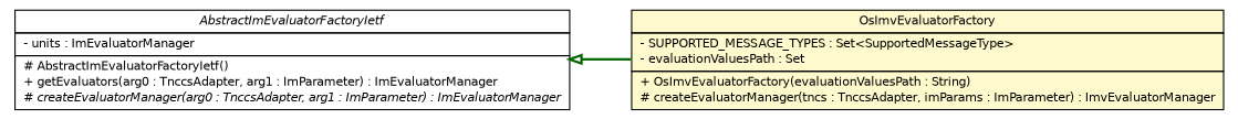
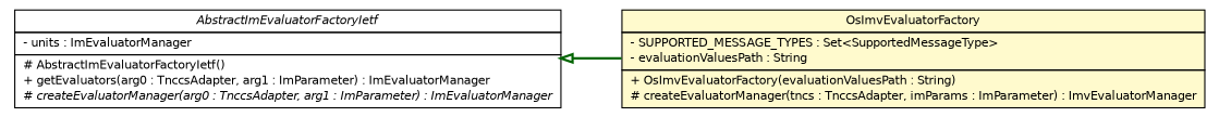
  digraph {
    nodesep=0.25
    ranksep=0.5
    rankdir=LR
    node [fontcolor=black fontname=Helvetica fontsize=10.0 shape=plaintext]
-   n1 [label=<<table title="de.hsbremen.tc.tnc.im.evaluate.example.os.OsImvEvaluatorFactory" border="0" cellborder="1" cellspacing="0" cellpadding="2" port="p" bgcolor="lemonChiffon" href="./OsImvEvaluatorFactory.html"> 		<tr><td><table border="0" cellspacing="0" cellpadding="1"> <tr><td align="center" balign="center"> OsImvEvaluatorFactory </td></tr> 		</table></td></tr> 		<tr><td><table border="0" cellspacing="0" cellpadding="1"> <tr><td align="left" balign="left"> - SUPPORTED_MESSAGE_TYPES : Set&lt;SupportedMessageType&gt; </td></tr> <tr><td align="left" balign="left"> - evaluationValuesPath : Set </td></tr> 		</table></td></tr> 		<tr><td><table border="0" cellspacing="0" cellpadding="1"> <tr><td align="left" balign="left"> + OsImvEvaluatorFactory(evaluationValuesPath : String) </td></tr> <tr><td align="left" balign="left"> # createEvaluatorManager(tncs : TnccsAdapter, imParams : ImParameter) : ImvEvaluatorManager </td></tr> 		</table></td></tr> 		</table>>]
+   n1 [label=<<table title="de.hsbremen.tc.tnc.im.evaluate.example.os.OsImvEvaluatorFactory" border="0" cellborder="1" cellspacing="0" cellpadding="2" port="p" bgcolor="lemonChiffon" href="./OsImvEvaluatorFactory.html"> 		<tr><td><table border="0" cellspacing="0" cellpadding="1"> <tr><td align="center" balign="center"> OsImvEvaluatorFactory </td></tr> 		</table></td></tr> 		<tr><td><table border="0" cellspacing="0" cellpadding="1"> <tr><td align="left" balign="left"> - SUPPORTED_MESSAGE_TYPES : Set&lt;SupportedMessageType&gt; </td></tr> <tr><td align="left" balign="left"> - evaluationValuesPath : String </td></tr> 		</table></td></tr> 		<tr><td><table border="0" cellspacing="0" cellpadding="1"> <tr><td align="left" balign="left"> + OsImvEvaluatorFactory(evaluationValuesPath : String) </td></tr> <tr><td align="left" balign="left"> # createEvaluatorManager(tncs : TnccsAdapter, imParams : ImParameter) : ImvEvaluatorManager </td></tr> 		</table></td></tr> 		</table>>]
    n2 [label=<<table title="de.hsbremen.tc.tnc.im.evaluate.AbstractImEvaluatorFactoryIetf" border="0" cellborder="1" cellspacing="0" cellpadding="2" port="p" href="http://java.sun.com/j2se/1.4.2/docs/api/de/hsbremen/tc/tnc/im/evaluate/AbstractImEvaluatorFactoryIetf.html"> 		<tr><td><table border="0" cellspacing="0" cellpadding="1"> <tr><td align="center" balign="center"><font face="Helvetica-Oblique"> AbstractImEvaluatorFactoryIetf </font></td></tr> 		</table></td></tr> 		<tr><td><table border="0" cellspacing="0" cellpadding="1"> <tr><td align="left" balign="left"> - units : ImEvaluatorManager </td></tr> 		</table></td></tr> 		<tr><td><table border="0" cellspacing="0" cellpadding="1"> <tr><td align="left" balign="left"> # AbstractImEvaluatorFactoryIetf() </td></tr> <tr><td align="left" balign="left"> + getEvaluators(arg0 : TnccsAdapter, arg1 : ImParameter) : ImEvaluatorManager </td></tr> <tr><td align="left" balign="left"><font face="Helvetica-Oblique" point-size="10.0"> # createEvaluatorManager(arg0 : TnccsAdapter, arg1 : ImParameter) : ImEvaluatorManager </font></td></tr> 		</table></td></tr> 		</table>>]
    n2 -> n1 [arrowtail=empty dir=back fontname=Helvetica fontsize=10 headport=p labelfontname=Helvetica labelfontsize=10 tailport=p color=darkgreen style=bold]
  }
